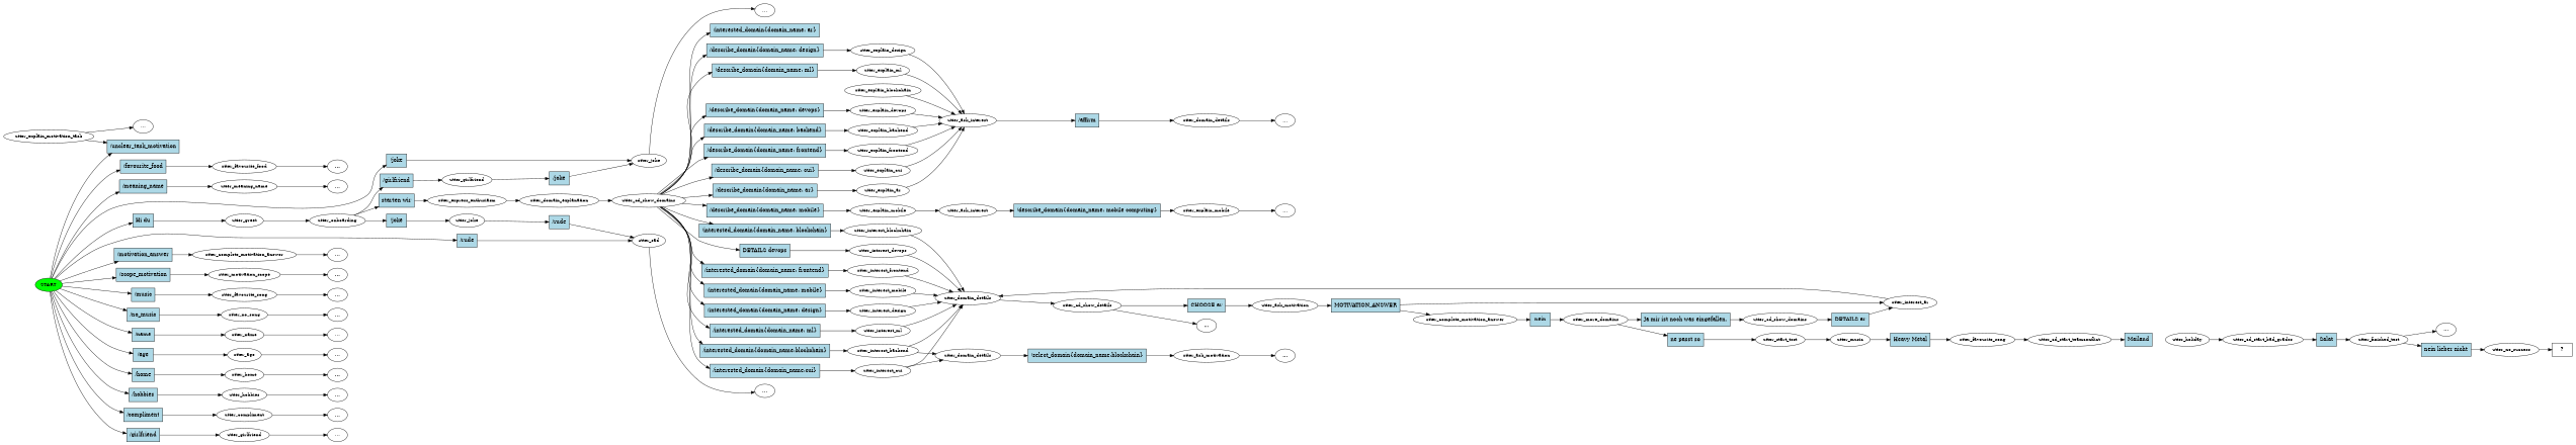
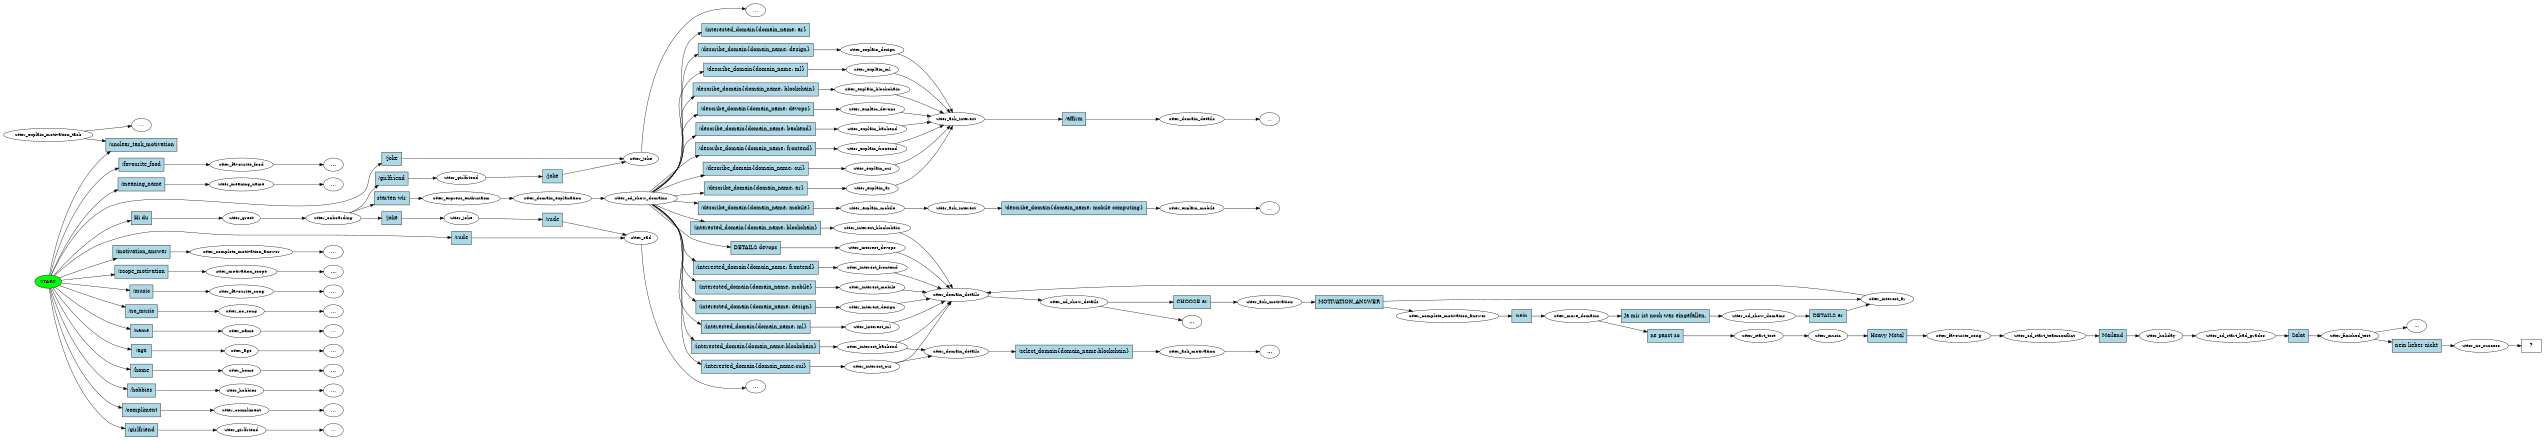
  digraph {
    rankdir=LR
    n1 [fillcolor=green fontsize=12 label=START style=filled]
    n2 [fillcolor=lightblue label="Hi du" shape=rect style=filled]
    n3 [fillcolor=lightblue label="/motivation_answer" shape=rect style=filled]
    n4 [fillcolor=lightblue label="/unclear_task_motivation" shape=rect style=filled]
    n5 [fillcolor=lightblue label="/scope_motivation" shape=rect style=filled]
    n6 [fillcolor=lightblue label="/music" shape=rect style=filled]
    n7 [fillcolor=lightblue label="/no_music" shape=rect style=filled]
    n8 [fillcolor=lightblue label="/name" shape=rect style=filled]
    n9 [fillcolor=lightblue label="/age" shape=rect style=filled]
    n10 [fillcolor=lightblue label="/home" shape=rect style=filled]
    n11 [fillcolor=lightblue label="/hobbies" shape=rect style=filled]
    n12 [fillcolor=lightblue label="/compliment" shape=rect style=filled]
    n13 [fillcolor=lightblue label="/girlfriend" shape=rect style=filled]
    n14 [fillcolor=lightblue label="/joke" shape=rect style=filled]
    n15 [fillcolor=lightblue label="/favourite_food" shape=rect style=filled]
    n16 [fillcolor=lightblue label="/meaning_name" shape=rect style=filled]
    n17 [fillcolor=lightblue label="/rude" shape=rect style=filled]
    n18 [fontsize=12 label=utter_greet]
    n19 [fontsize=12 label=utter_complete_motivation_answer]
    n20 [fontsize=12 label=utter_motivation_scope]
    n21 [fontsize=12 label=utter_favourite_song]
    n22 [fontsize=12 label=utter_no_song]
    n23 [fontsize=12 label=utter_name]
    n24 [fontsize=12 label=utter_age]
    n25 [fontsize=12 label=utter_home]
    n26 [fontsize=12 label=utter_hobbies]
    n27 [fontsize=12 label=utter_compliment]
    n28 [fontsize=12 label=utter_girlfriend]
    n29 [fontsize=12 label=utter_joke]
    n30 [fontsize=12 label=utter_favourite_food]
    n31 [fontsize=12 label=utter_meaning_name]
    n32 [fontsize=12 label=utter_sad]
    n33 [fontsize=12 label=utter_onboarding]
    n34 [fillcolor=lightblue label="starten wir" shape=rect style=filled]
    n35 [fillcolor=lightblue label="/girlfriend" shape=rect style=filled]
    n36 [fillcolor=lightblue label="/joke" shape=rect style=filled]
    n37 [fontsize=12 label=utter_express_enthusiasm]
    n38 [fontsize=12 label=utter_girlfriend]
    n39 [fontsize=12 label=utter_joke]
    n40 [fontsize=12 label=utter_domain_explanation]
    n41 [fontsize=12 label=utter_cd_show_domains]
    n42 [fillcolor=lightblue label="/describe_domain{domain_name: ml}" shape=rect style=filled]
+   n43 [fillcolor=lightblue label="/describe_domain{domain_name: blockchain}" shape=rect style=filled]
    n44 [fillcolor=lightblue label="/describe_domain{domain_name: devops}" shape=rect style=filled]
    n45 [fillcolor=lightblue label="/describe_domain{domain_name: backend}" shape=rect style=filled]
    n46 [fillcolor=lightblue label="/describe_domain{domain_name: frontend}" shape=rect style=filled]
    n47 [fillcolor=lightblue label="/describe_domain{domain_name: mobile}" shape=rect style=filled]
    n48 [fillcolor=lightblue label="/describe_domain{domain_name: cui}" shape=rect style=filled]
    n49 [fillcolor=lightblue label="/describe_domain{domain_name: ar}" shape=rect style=filled]
    n50 [fillcolor=lightblue label="/describe_domain{domain_name: design}" shape=rect style=filled]
    n51 [fillcolor=lightblue label="/interested_domain{domain_name: ml}" shape=rect style=filled]
    n52 [fillcolor=lightblue label="/interested_domain{domain_name: blockchain}" shape=rect style=filled]
    n53 [fillcolor=lightblue label="DETAILS devops" shape=rect style=filled]
    n54 [fillcolor=lightblue label="/interested_domain{domain_name:blockchain}" shape=rect style=filled]
    n55 [fillcolor=lightblue label="/interested_domain{domain_name: frontend}" shape=rect style=filled]
    n56 [fillcolor=lightblue label="/interested_domain{domain_name: mobile}" shape=rect style=filled]
    n57 [fillcolor=lightblue label="/interested_domain{domain_name:cui}" shape=rect style=filled]
    n58 [fillcolor=lightblue label="/interested_domain{domain_name: ar}" shape=rect style=filled]
    n59 [fillcolor=lightblue label="/interested_domain{domain_name: design}" shape=rect style=filled]
    n60 [fontsize=12 label=utter_explain_ml]
    n61 [fontsize=12 label=utter_explain_blockchain]
    n62 [fontsize=12 label=utter_explain_devops]
    n63 [fontsize=12 label=utter_explain_backend]
    n64 [fontsize=12 label=utter_explain_frontend]
    n65 [fontsize=12 label=utter_explain_mobile]
    n66 [fontsize=12 label=utter_explain_cui]
    n67 [fontsize=12 label=utter_explain_ar]
    n68 [fontsize=12 label=utter_explain_design]
    n69 [fontsize=12 label=utter_interest_ml]
    n70 [fontsize=12 label=utter_interest_blockchain]
    n71 [fontsize=12 label=utter_interest_devops]
    n72 [fontsize=12 label=utter_interest_backend]
    n73 [fontsize=12 label=utter_interest_frontend]
    n74 [fontsize=12 label=utter_interest_mobile]
    n75 [fontsize=12 label=utter_interest_cui]
    n76 [fontsize=12 label=utter_interest_design]
    n77 [fontsize=12 label=utter_ask_interest]
    n78 [fillcolor=lightblue label="/affirm" shape=rect style=filled]
    n79 [fontsize=12 label=utter_domain_details]
    n80 [label="..."]
    n81 [fontsize=12 label=utter_ask_interest]
    n82 [fillcolor=lightblue label="/describe_domain{domain_name: mobile computing}" shape=rect style=filled]
    n83 [fontsize=12 label=utter_explain_mobile]
    n84 [label="..."]
    n85 [fontsize=12 label=utter_domain_details]
    n86 [fontsize=12 label=utter_cd_show_details]
    n87 [label="..."]
    n88 [fillcolor=lightblue label="CHOOSE ar" shape=rect style=filled]
    n89 [fontsize=12 label=utter_ask_motivation]
    n90 [fillcolor=lightblue label=MOTIVATION_ANSWER shape=rect style=filled]
    n91 [fontsize=12 label=utter_complete_motivation_answer]
    n92 [fontsize=12 label=utter_interest_ar]
    n93 [fillcolor=lightblue label=nein shape=rect style=filled]
    n94 [fontsize=12 label=utter_more_domains]
    n95 [fillcolor=lightblue label="ne passt so" shape=rect style=filled]
    n96 [fillcolor=lightblue label="Ja mir ist noch was eingefallen." shape=rect style=filled]
    n97 [fontsize=12 label=utter_start_test]
    n98 [fontsize=12 label=utter_cd_show_domains]
    n99 [fontsize=12 label=utter_music]
    n100 [fillcolor=lightblue label="Heavy Metal" shape=rect style=filled]
    n101 [fontsize=12 label=utter_favourite_song]
    n102 [fontsize=12 label=utter_cd_start_teamconflict]
    n103 [fillcolor=lightblue label=Mailand shape=rect style=filled]
    n104 [fontsize=12 label=utter_holiday]
    n105 [fontsize=12 label=utter_cd_start_bad_grades]
    n106 [fillcolor=lightblue label=Salat shape=rect style=filled]
    n107 [fontsize=12 label=utter_finished_test]
    n108 [label="..."]
    n109 [fillcolor=lightblue label="nein lieber nicht" shape=rect style=filled]
    n110 [fontsize=12 label=utter_no_success]
    n111 [fontsize=12 label=utter_domain_details]
    n112 [fillcolor=lightblue label="/select_domain{domain_name:blockchain}" shape=rect style=filled]
    n113 [label="..."]
    n114 [fontsize=12 label=utter_explain_motivation_task]
    n115 [label="..."]
    n116 [label="..."]
    n117 [label="..."]
    n118 [label="..."]
    n119 [label="..."]
    n120 [label="..."]
    n121 [label="..."]
    n122 [label="..."]
    n123 [label="..."]
    n124 [label="..."]
    n125 [label="..."]
    n126 [label="..."]
    n127 [label="..."]
    n128 [label="..."]
    n129 [fontsize=12 label=utter_ask_motivation]
    n130 [label="..."]
    n131 [fillcolor=lightblue label="/joke" shape=rect style=filled]
    n132 [fillcolor=lightblue label="/rude" shape=rect style=filled]
    n133 [fillcolor=lightblue label="DETAILS ar" shape=rect style=filled]
    n134 [label="  ?  " shape=rect]
    n1 -> n2
    n1 -> n3
    n1 -> n4
    n1 -> n5
    n1 -> n6
    n1 -> n7
    n1 -> n8
    n1 -> n9
    n1 -> n10
    n1 -> n11
    n1 -> n12
    n1 -> n13
    n1 -> n14
    n1 -> n15
    n1 -> n16
    n1 -> n17
    n2 -> n18
    n3 -> n19
    n5 -> n20
    n6 -> n21
    n7 -> n22
    n8 -> n23
    n9 -> n24
    n10 -> n25
    n11 -> n26
    n12 -> n27
    n13 -> n28
    n14 -> n29
    n15 -> n30
    n16 -> n31
    n17 -> n32
    n18 -> n33
    n19 -> n113
    n20 -> n116
    n21 -> n117
    n22 -> n118
    n23 -> n119
    n24 -> n120
    n25 -> n121
    n26 -> n122
    n27 -> n123
    n28 -> n124
    n29 -> n125
    n30 -> n126
    n31 -> n127
    n32 -> n128
    n33 -> n34
    n33 -> n35
    n33 -> n36
    n34 -> n37
    n35 -> n38
    n36 -> n39
    n37 -> n40
    n38 -> n131
    n39 -> n132
    n40 -> n41
    n41 -> n42
+   n41 -> n43
    n41 -> n44
    n41 -> n45
    n41 -> n46
    n41 -> n47
    n41 -> n48
    n41 -> n49
    n41 -> n50
    n41 -> n51
    n41 -> n52
    n41 -> n53
    n41 -> n54
    n41 -> n55
    n41 -> n56
    n41 -> n57
    n41 -> n58
    n41 -> n59
    n42 -> n60
+   n43 -> n61
    n44 -> n62
    n45 -> n63
    n46 -> n64
    n47 -> n65
    n48 -> n66
    n49 -> n67
    n50 -> n68
    n51 -> n69
    n52 -> n70
    n53 -> n71
    n54 -> n72
    n55 -> n73
    n56 -> n74
    n57 -> n75
    n59 -> n76
    n60 -> n77
    n61 -> n77
    n62 -> n77
    n63 -> n77
    n64 -> n77
    n65 -> n81
    n66 -> n77
    n67 -> n77
    n68 -> n77
    n69 -> n85
    n70 -> n85
    n71 -> n85
    n72 -> n85
    n72 -> n111
    n73 -> n85
    n74 -> n85
    n75 -> n85
    n75 -> n111
    n76 -> n85
    n77 -> n78
    n78 -> n79
    n79 -> n80
    n81 -> n82
    n82 -> n83
    n83 -> n84
    n85 -> n86
    n86 -> n87
    n86 -> n88
    n88 -> n89
    n89 -> n90
    n90 -> n91
    n90 -> n92
    n91 -> n93
    n92 -> n85
    n93 -> n94
    n94 -> n95
    n94 -> n96
    n95 -> n97
    n96 -> n98
    n97 -> n99
    n98 -> n133
    n99 -> n100
    n100 -> n101
    n101 -> n102
    n102 -> n103
+   n103 -> n104
    n104 -> n105
    n105 -> n106
    n106 -> n107
    n107 -> n108
    n107 -> n109
    n109 -> n110
    n110 -> n134
    n111 -> n112
    n112 -> n129
    n114 -> n4
    n114 -> n115
    n129 -> n130
    n131 -> n29
    n132 -> n32
    n133 -> n92
  }
